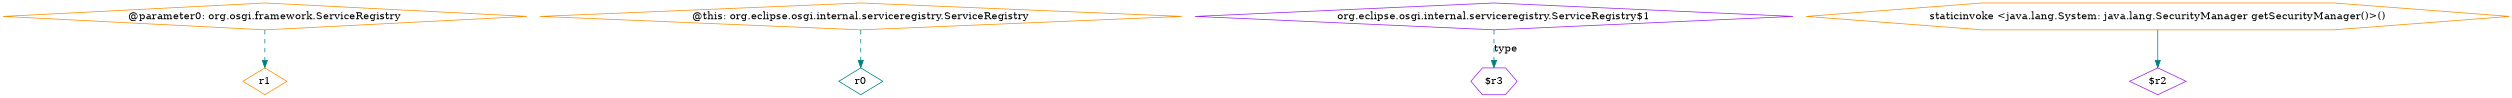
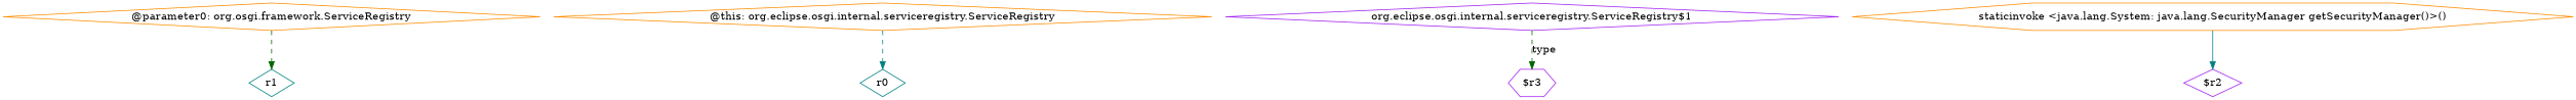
  digraph {
    node [color=darkorange shape=diamond]
    edge [color=darkgreen style=dashed]
    n1 [label="@parameter0: org.osgi.framework.ServiceRegistry"]
-   n2 [label=r1]
+   n2 [color=teal label=r1]
    n3 [label="@this: org.eclipse.osgi.internal.serviceregistry.ServiceRegistry"]
    n4 [color=teal label=r0]
    n5 [color=purple label="org.eclipse.osgi.internal.serviceregistry.ServiceRegistry$1"]
    n6 [color=purple label="$r3" shape=hexagon]
    n7 [label="staticinvoke <java.lang.System: java.lang.SecurityManager getSecurityManager()>()" shape=hexagon]
    n8 [color=purple label="$r2"]
-   n1 -> n2 [color=teal]
+   n1 -> n2
    n3 -> n4 [color=teal]
-   n5 -> n6 [color=teal label=type]
+   n5 -> n6 [label=type]
    n7 -> n8 [color=teal style=solid]
  }
